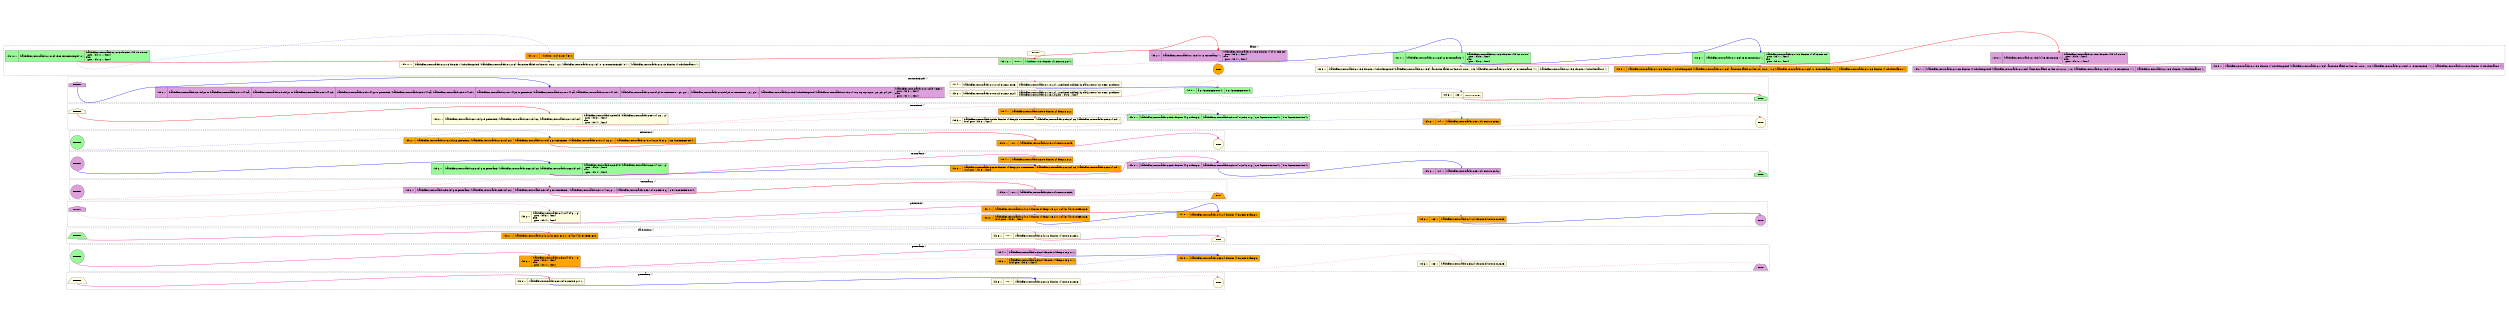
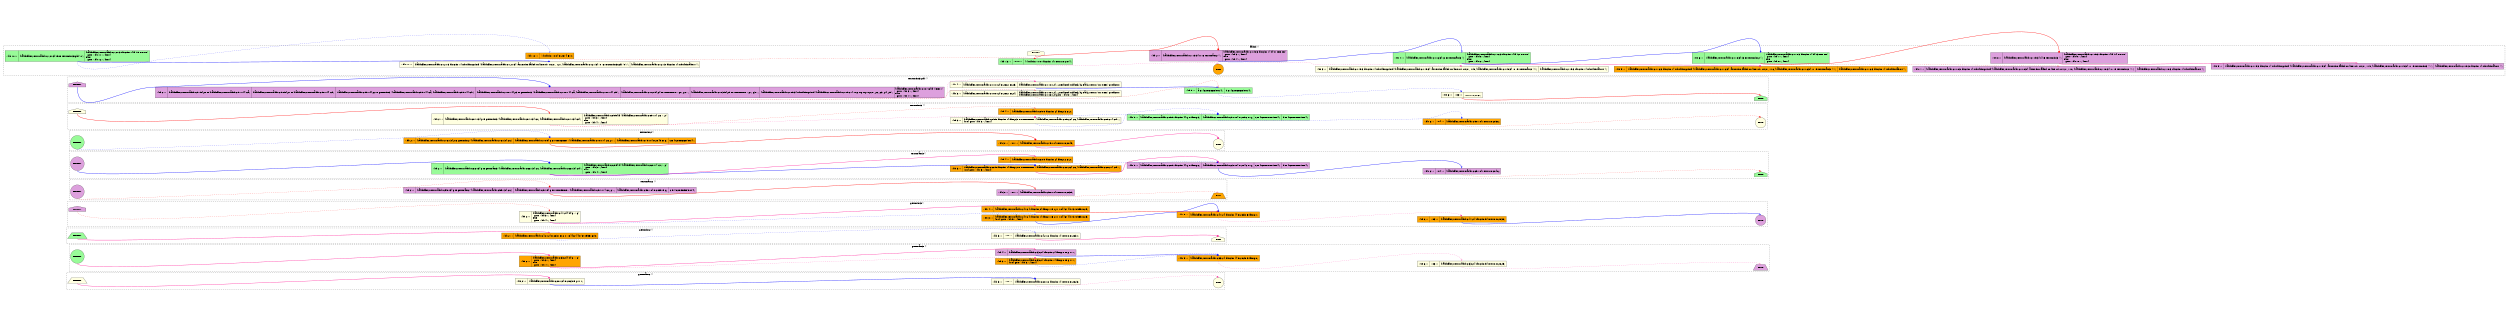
  digraph {
    rankdir=LR
    node [fillcolor=lightyellow shape=record style=filled]
    edge [constraint=true headport=n style=bold tailport=s arrowhead=onormal color=blue weight=100]
    n1 [label=ENTRY shape=trapezium]
    n2 [label=EXIT shape=circle]
    n3 [label="{\<bb\ 2\>:\l|[valid_files/return-addr.c:28:12]\ D.2823\ =\ p\ +\ 1;\l}"]
    n4 [label="{\<bb\ 3\>:\l|\<L0\>:\l|[valid_files/return-addr.c:28:12\ discrim\ 1]\ return\ D.2823;\l}"]
    n5 [fillcolor=palegreen label=ENTRY shape=circle]
    n6 [fillcolor=plum label=EXIT shape=trapezium]
    n7 [fillcolor=orange label="{\<bb\ 2\>:\l|[valid_files/return-addr.c:33:24]\ if\ (p\ \<\ q)\l\ \ goto\ \<bb\ 3\>;\ [INV]\lelse\l\ \ goto\ \<bb\ 4\>;\ [INV]\l}"]
    n8 [fillcolor=orange label="{\<bb\ 3\>:\l|[valid_files/return-addr.c:33:24\ discrim\ 1]\ iftmp.0\ =\ q\ +\ 1;\l[0:0]\ goto\ \<bb\ 5\>;\ [INV]\l}"]
    n9 [fillcolor=plum label="{\<bb\ 4\>:\l|[valid_files/return-addr.c:33:24\ discrim\ 2]\ iftmp.0\ =\ p\ +\ 1;\l}"]
    n10 [fillcolor=orange label="{\<bb\ 5\>:\l|[valid_files/return-addr.c:33:24\ discrim\ 4]\ D.2825\ =\ iftmp.0;\l}"]
    n11 [label="{\<bb\ 6\>:\l|\<L3\>:\l|[valid_files/return-addr.c:33:24\ discrim\ 5]\ return\ D.2825;\l}"]
    n12 [fillcolor=palegreen label=ENTRY shape=trapezium]
    n13 [label=EXIT shape=house]
    n14 [fillcolor=orange label="{\<bb\ 2\>:\l|[valid_files/return-addr.c:42:12]\ D.2831\ =\ p\ +\ 18446744073709551615;\l}"]
    n15 [label="{\<bb\ 3\>:\l|\<L0\>:\l|[valid_files/return-addr.c:42:12\ discrim\ 1]\ return\ D.2831;\l}"]
    n16 [fillcolor=plum label=ENTRY shape=house]
    n17 [fillcolor=plum label=EXIT shape=circle]
    n18 [label="{\<bb\ 2\>:\l|[valid_files/return-addr.c:47:24]\ if\ (p\ \<\ q)\l\ \ goto\ \<bb\ 3\>;\ [INV]\lelse\l\ \ goto\ \<bb\ 4\>;\ [INV]\l}"]
    n19 [fillcolor=orange label="{\<bb\ 3\>:\l|[valid_files/return-addr.c:47:24\ discrim\ 1]\ iftmp.1\ =\ p\ +\ 18446744073709551615;\l[0:0]\ goto\ \<bb\ 5\>;\ [INV]\l}"]
    n20 [fillcolor=orange label="{\<bb\ 4\>:\l|[valid_files/return-addr.c:47:24\ discrim\ 2]\ iftmp.1\ =\ q\ +\ 18446744073709551615;\l}"]
    n21 [fillcolor=orange label="{\<bb\ 5\>:\l|[valid_files/return-addr.c:47:24\ discrim\ 4]\ D.2833\ =\ iftmp.1;\l}"]
    n22 [fillcolor=orange label="{\<bb\ 6\>:\l|\<L3\>:\l|[valid_files/return-addr.c:47:24\ discrim\ 5]\ return\ D.2833;\l}"]
    n23 [fillcolor=plum label=ENTRY shape=circle]
    n24 [fillcolor=orange label=EXIT shape=trapezium]
    n25 [fillcolor=plum label="{\<bb\ 2\>:\l|[valid_files/return-addr.c:55:13]\ p\ =\ get_max_2\ ([valid_files/return-addr.c:55:13]\ &c);\l|[valid_files/return-addr.c:57:9]\ q\ =\ MAX_EXPR\ \<[valid_files/return-addr.c:57:17]\ &c,\ p\>;\l|[valid_files/return-addr.c:58:10]\ D.2839\ =\ q;\l|c\ =\ \{CLOBBER(eos)\};\l}"]
    n26 [fillcolor=plum label="{\<bb\ 3\>:\l|\<L1\>:\l|[valid_files/return-addr.c:58:10]\ return\ D.2839;\l}"]
    n27 [fillcolor=plum label=ENTRY shape=circle]
    n28 [fillcolor=palegreen label=EXIT shape=house]
    n29 [fillcolor=palegreen label="{\<bb\ 2\>:\l|[valid_files/return-addr.c:66:13]\ p\ =\ get_max_3\ ([valid_files/return-addr.c:66:13]\ &c,\ [valid_files/return-addr.c:66:13]\ &d);\l|[valid_files/return-addr.c:68:9]\ if\ ([valid_files/return-addr.c:68:17]\ &c\ \>\ p)\l\ \ goto\ \<bb\ 3\>;\ [INV]\lelse\l\ \ goto\ \<bb\ 4\>;\ [INV]\l}"]
    n30 [fillcolor=orange label="{\<bb\ 3\>:\l|[valid_files/return-addr.c:68:9\ discrim\ 1]\ iftmp.2\ =\ MAX_EXPR\ \<[valid_files/return-addr.c:68:22]\ &c,\ [valid_files/return-addr.c:68:27]\ &d\>;\l[0:0]\ goto\ \<bb\ 5\>;\ [INV]\l}"]
    n31 [fillcolor=orange label="{\<bb\ 4\>:\l|[valid_files/return-addr.c:68:9\ discrim\ 2]\ iftmp.2\ =\ p;\l}"]
    n32 [fillcolor=plum label="{\<bb\ 5\>:\l|[valid_files/return-addr.c:68:9\ discrim\ 4]\ q\ =\ iftmp.2;\l|[valid_files/return-addr.c:69:10]\ D.2846\ =\ q;\l|c\ =\ \{CLOBBER(eos)\};\l|d\ =\ \{CLOBBER(eos)\};\l}"]
    n33 [fillcolor=plum label="{\<bb\ 6\>:\l|\<L4\>:\l|[valid_files/return-addr.c:69:10]\ return\ D.2846;\l}"]
    n34 [fillcolor=palegreen label=ENTRY shape=circle]
    n35 [label=EXIT shape=circle]
    n36 [fillcolor=orange label="{\<bb\ 2\>:\l|[valid_files/return-addr.c:76:13]\ p\ =\ get_min_2\ ([valid_files/return-addr.c:76:13]\ &c);\l|[valid_files/return-addr.c:78:9]\ q\ =\ MIN_EXPR\ \<[valid_files/return-addr.c:78:17]\ &c,\ p\>;\l|[valid_files/return-addr.c:79:10]\ D.2849\ =\ q;\l|c\ =\ \{CLOBBER(eos)\};\l}"]
    n37 [fillcolor=orange label="{\<bb\ 3\>:\l|\<L1\>:\l|[valid_files/return-addr.c:79:10]\ return\ D.2849;\l}"]
    n38 [label=ENTRY shape=house]
    n39 [label=EXIT shape=circle]
    n40 [label="{\<bb\ 2\>:\l|[valid_files/return-addr.c:87:13]\ p\ =\ get_min_3\ ([valid_files/return-addr.c:87:13]\ &c,\ [valid_files/return-addr.c:87:13]\ &d);\l|[valid_files/return-addr.c:89:9]\ if\ ([valid_files/return-addr.c:89:17]\ &c\ \<\ p)\l\ \ goto\ \<bb\ 3\>;\ [INV]\lelse\l\ \ goto\ \<bb\ 4\>;\ [INV]\l}"]
    n41 [label="{\<bb\ 3\>:\l|[valid_files/return-addr.c:89:9\ discrim\ 1]\ iftmp.3\ =\ MIN_EXPR\ \<[valid_files/return-addr.c:89:22]\ &c,\ [valid_files/return-addr.c:89:27]\ &d\>;\l[0:0]\ goto\ \<bb\ 5\>;\ [INV]\l}"]
    n42 [fillcolor=orange label="{\<bb\ 4\>:\l|[valid_files/return-addr.c:89:9\ discrim\ 2]\ iftmp.3\ =\ p;\l}"]
    n43 [fillcolor=palegreen label="{\<bb\ 5\>:\l|[valid_files/return-addr.c:89:9\ discrim\ 4]\ q\ =\ iftmp.3;\l|[valid_files/return-addr.c:90:10]\ D.2856\ =\ q;\l|c\ =\ \{CLOBBER(eos)\};\l|d\ =\ \{CLOBBER(eos)\};\l}"]
    n44 [fillcolor=orange label="{\<bb\ 6\>:\l|\<L4\>:\l|[valid_files/return-addr.c:90:10]\ return\ D.2856;\l}"]
    n45 [fillcolor=plum label=ENTRY shape=house]
    n46 [fillcolor=palegreen label=EXIT shape=house]
    n47 [fillcolor=plum label="{\<bb\ 2\>:\l|[valid_files/return-addr.c:97:9]\ p0\ =\ [valid_files/return-addr.c:97:14]\ &a;\l|[valid_files/return-addr.c:98:9]\ p1\ =\ [valid_files/return-addr.c:98:14]\ &b;\l|[valid_files/return-addr.c:99:14]\ p2\ =\ get_min_3\ ([valid_files/return-addr.c:99:14]\ &a,\ [valid_files/return-addr.c:99:14]\ &b);\l|[valid_files/return-addr.c:100:14]\ p3\ =\ get_min_3\ ([valid_files/return-addr.c:100:14]\ &a,\ [valid_files/return-addr.c:100:14]\ &b);\l|[valid_files/return-addr.c:102:9]\ p4\ =\ MIN_EXPR\ \<p0,\ p2\>;\l|[valid_files/return-addr.c:103:9]\ p5\ =\ MIN_EXPR\ \<p1,\ p3\>;\l|[valid_files/return-addr.c:105:3]\ __builtin_printf\ ([valid_files/return-addr.c:105:21]\ \"%p\ %p\ %p\ %p\\n\",\ p2,\ p3,\ p4,\ p5);\l|[valid_files/return-addr.c:107:6]\ if\ (i\ ==\ 1)\l\ \ goto\ \<bb\ 3\>;\ [INV]\lelse\l\ \ goto\ \<bb\ 4\>;\ [INV]\l}"]
    n48 [label="{\<bb\ 3\>:\l|[valid_files/return-addr.c:108:12]\ D.2861\ =\ p4;\l|[valid_files/return-addr.c:108:12]\ //\ predicted\ unlikely\ by\ early\ return\ (on\ trees)\ predictor.\l[valid_files/return-addr.c:108:12]\ goto\ \<bb\ 5\>;\ [INV]\l}"]
    n49 [label="{\<bb\ 4\>:\l|[valid_files/return-addr.c:110:12]\ D.2861\ =\ p5;\l|[valid_files/return-addr.c:110:12]\ //\ predicted\ unlikely\ by\ early\ return\ (on\ trees)\ predictor.\l}"]
    n50 [fillcolor=palegreen label="{\<bb\ 5\>:\l|a\ =\ \{CLOBBER(eos)\};\l|b\ =\ \{CLOBBER(eos)\};\l}"]
    n51 [label="{\<bb\ 6\>:\l|\<L3\>:\l|return\ D.2861;\l}"]
    n52 [label=ENTRY shape=house]
    n53 [fillcolor=orange label=EXIT shape=circle]
    n54 [fillcolor=plum label="{\<bb\ 2\>:\l|[valid_files/return-addr.c:115:3]\ _1\ =\ test_max_2\ ();\l|[valid_files/return-addr.c:115:3\ discrim\ 1]\ if\ (_1\ ==\ 0B)\l\ \ goto\ \<bb\ 3\>;\ [INV]\lelse\l\ \ goto\ \<bb\ 4\>;\ [INV]\l}"]
    n55 [label="{\<bb\ 3\>:\l|[valid_files/return-addr.c:115:3\ discrim\ 1]\ __builtin_printf\ ([valid_files/return-addr.c:115:3]\ \"assertion\ failed\ on\ line\ %i:\ %s\\n\",\ 115,\ [valid_files/return-addr.c:115:3]\ \"0\ !=\ test_max_2\ ()\");\l|[valid_files/return-addr.c:115:3\ discrim\ 1]\ __builtin_abort\ ();\l}"]
    n56 [fillcolor=palegreen label="{\<bb\ 4\>:\l|[valid_files/return-addr.c:116:3]\ _2\ =\ test_max_3\ ();\l|[valid_files/return-addr.c:116:3\ discrim\ 1]\ if\ (_2\ ==\ 0B)\l\ \ goto\ \<bb\ 5\>;\ [INV]\lelse\l\ \ goto\ \<bb\ 6\>;\ [INV]\l}"]
    n57 [fillcolor=orange label="{\<bb\ 5\>:\l|[valid_files/return-addr.c:116:3\ discrim\ 1]\ __builtin_printf\ ([valid_files/return-addr.c:116:3]\ \"assertion\ failed\ on\ line\ %i:\ %s\\n\",\ 116,\ [valid_files/return-addr.c:116:3]\ \"0\ !=\ test_max_3\ ()\");\l|[valid_files/return-addr.c:116:3\ discrim\ 1]\ __builtin_abort\ ();\l}"]
    n58 [fillcolor=palegreen label="{\<bb\ 6\>:\l|[valid_files/return-addr.c:118:3]\ _3\ =\ test_min_2\ ();\l|[valid_files/return-addr.c:118:3\ discrim\ 1]\ if\ (_3\ ==\ 0B)\l\ \ goto\ \<bb\ 7\>;\ [INV]\lelse\l\ \ goto\ \<bb\ 8\>;\ [INV]\l}"]
    n59 [fillcolor=plum label="{\<bb\ 7\>:\l|[valid_files/return-addr.c:118:3\ discrim\ 1]\ __builtin_printf\ ([valid_files/return-addr.c:118:3]\ \"assertion\ failed\ on\ line\ %i:\ %s\\n\",\ 118,\ [valid_files/return-addr.c:118:3]\ \"0\ !=\ test_min_2\ ()\");\l|[valid_files/return-addr.c:118:3\ discrim\ 1]\ __builtin_abort\ ();\l}"]
    n60 [fillcolor=plum label="{\<bb\ 8\>:\l|[valid_files/return-addr.c:119:3]\ _4\ =\ test_min_3\ ();\l|[valid_files/return-addr.c:119:3\ discrim\ 1]\ if\ (_4\ ==\ 0B)\l\ \ goto\ \<bb\ 9\>;\ [INV]\lelse\l\ \ goto\ \<bb\ 10\>;\ [INV]\l}"]
    n61 [fillcolor=plum label="{\<bb\ 9\>:\l|[valid_files/return-addr.c:119:3\ discrim\ 1]\ __builtin_printf\ ([valid_files/return-addr.c:119:3]\ \"assertion\ failed\ on\ line\ %i:\ %s\\n\",\ 119,\ [valid_files/return-addr.c:119:3]\ \"0\ !=\ test_min_3\ ()\");\l|[valid_files/return-addr.c:119:3\ discrim\ 1]\ __builtin_abort\ ();\l}"]
    n62 [fillcolor=palegreen label="{\<bb\ 10\>:\l|[valid_files/return-addr.c:121:3]\ _5\ =\ test_min_3_phi\ (0);\l|[valid_files/return-addr.c:121:3\ discrim\ 1]\ if\ (_5\ ==\ 0B)\l\ \ goto\ \<bb\ 11\>;\ [INV]\lelse\l\ \ goto\ \<bb\ 12\>;\ [INV]\l}"]
    n63 [label="{\<bb\ 11\>:\l|[valid_files/return-addr.c:121:3\ discrim\ 1]\ __builtin_printf\ ([valid_files/return-addr.c:121:3]\ \"assertion\ failed\ on\ line\ %i:\ %s\\n\",\ 121,\ [valid_files/return-addr.c:121:3]\ \"0\ !=\ test_min_3_phi\ (0)\");\l|[valid_files/return-addr.c:121:3\ discrim\ 1]\ __builtin_abort\ ();\l}"]
    n64 [fillcolor=orange label="{\<bb\ 12\>:\l|[\<built-in\>:0:0]\ D.2874\ =\ 0;\l}"]
    n65 [fillcolor=palegreen label="{\<bb\ 13\>:\l|\<L10\>:\l|[\<built-in\>:0:0\ discrim\ 1]\ return\ D.2874;\l}"]
    subgraph cluster_1 {
      color=black
      label="get_max_2 ()"
      style=dashed
      n1
      n2
      n3
      n4
    }
    subgraph cluster_2 {
      color=black
      label="get_max_3 ()"
      style=dashed
      n5
      n6
      n7
      n8
      n9
      n10
      n11
    }
    subgraph cluster_3 {
      color=black
-     label="early_min_2 ()"
+     label="get_min_2 ()"
      style=dashed
      n12
      n13
      n14
      n15
    }
    subgraph cluster_4 {
      color=black
      label="get_min_3 ()"
      style=dashed
      n16
      n17
      n18
      n19
      n20
      n21
      n22
    }
    subgraph cluster_5 {
      color=black
      label="test_max_2 ()"
      style=dashed
      n23
      n24
      n25
      n26
    }
    subgraph cluster_6 {
      color=black
      label="test_max_3 ()"
      style=dashed
      n27
      n28
      n29
      n30
      n31
      n32
      n33
    }
    subgraph cluster_7 {
      color=black
      label="test_min_2 ()"
      style=dashed
      n34
      n35
      n36
      n37
    }
    subgraph cluster_8 {
      color=black
      label="test_min_3 ()"
      style=dashed
      n38
      n39
      n40
      n41
      n42
      n43
      n44
    }
    subgraph cluster_9 {
      color=black
      label="test_min_3_phi ()"
      style=dashed
      n45
      n46
      n47
      n48
      n49
      n50
      n51
    }
    subgraph cluster_10 {
      color=black
      label="failed ()"
      style=dashed
      n52
      n53
      n54
      n55
      n56
      n57
      n58
      n59
      n60
      n61
      n62
      n63
      n64
      n65
    }
    n1 -> n2 [style=invis arrowhead="" color="" weight=""]
    n1 -> n3 [arrowhead=diamond color=deeppink]
    n3 -> n4 [arrowhead=box]
    n4 -> n2 [arrowhead=diamond color=deeppink style=dashed weight=10]
    n5 -> n6 [style=invis arrowhead="" color="" weight=""]
    n5 -> n7 [arrowhead=diamond color=deeppink]
    n7 -> n8 [arrowhead=box color=deeppink style=dashed weight=10]
    n7 -> n9 [color=deeppink weight=10]
    n8 -> n10 [style=dashed]
    n9 -> n10 [arrowhead=box]
    n10 -> n11 [color=deeppink style=dashed]
    n11 -> n6 [color=deeppink style=dashed weight=10]
    n12 -> n13 [style=invis arrowhead="" color="" weight=""]
    n12 -> n14 [color=deeppink]
    n14 -> n15 [style=dashed]
    n15 -> n13 [arrowhead=box color=deeppink weight=10]
    n16 -> n17 [style=invis arrowhead="" color="" weight=""]
    n16 -> n18 [arrowhead=diamond color=red style=dashed]
    n18 -> n19 [style=dashed weight=10]
    n18 -> n20 [arrowhead=diamond color=deeppink weight=10]
    n19 -> n21 [arrowhead=box]
    n20 -> n21 [color=red]
    n21 -> n22 [arrowhead=diamond color=deeppink style=dashed]
    n22 -> n17 [weight=10]
    n23 -> n24 [style=invis arrowhead="" color="" weight=""]
    n23 -> n25 [arrowhead=box color=red style=dashed]
    n25 -> n26 [color=red]
    n26 -> n24 [color=red style=dashed weight=10]
    n27 -> n28 [style=invis arrowhead="" color="" weight=""]
    n27 -> n29 [arrowhead=box]
    n29 -> n30 [arrowhead=box weight=10]
    n29 -> n31 [color=deeppink weight=10]
    n30 -> n32 [arrowhead=box color=deeppink]
    n31 -> n32 [arrowhead=diamond style=dashed]
    n32 -> n33
    n33 -> n28 [arrowhead=diamond color=red style=dashed weight=10]
    n34 -> n35 [style=invis arrowhead="" color="" weight=""]
    n34 -> n36 [arrowhead=box style=dashed]
    n36 -> n37 [arrowhead=box color=red]
    n37 -> n35 [arrowhead=box color=deeppink weight=10]
    n38 -> n39 [style=invis arrowhead="" color="" weight=""]
    n38 -> n40 [color=red]
    n40 -> n41 [arrowhead=box color=deeppink style=dashed weight=10]
    n40 -> n42 [color=red style=dashed weight=10]
    n41 -> n43 [arrowhead=diamond style=dashed]
    n42 -> n43 [arrowhead=box style=dashed]
    n43 -> n44 [arrowhead=diamond style=dashed]
    n44 -> n39 [arrowhead=diamond color=red style=dashed weight=10]
    n45 -> n46 [style=invis arrowhead="" color="" weight=""]
    n45 -> n47 [arrowhead=box]
    n47 -> n48 [color=red style=dashed weight=10]
    n47 -> n49 [arrowhead=diamond color=deeppink style=dashed weight=10]
    n48 -> n50 [color=red style=dashed]
    n49 -> n50
    n50 -> n51 [arrowhead=diamond style=dashed]
    n51 -> n46 [color=red weight=10]
    n52 -> n53 [style=invis arrowhead="" color="" weight=""]
    n52 -> n54 [arrowhead=box color=red]
    n54 -> n55 [arrowhead=diamond color=deeppink style=dashed weight=10]
    n54 -> n56 [weight=10]
    n56 -> n57 [arrowhead=box color=deeppink weight=10]
    n56 -> n58 [arrowhead=diamond weight=10]
    n58 -> n59 [color=red style=dashed weight=10]
    n58 -> n60 [arrowhead=box color=red weight=10]
    n60 -> n61 [color=deeppink weight=10]
-   n62 -> n63 [arrowhead=diamond color=red weight=10]
+   n62 -> n63 [arrowhead=diamond weight=10]
    n62 -> n64 [style=dashed weight=10]
-   n64 -> n65 [arrowhead=diamond color=red]
+   n64 -> n65 [arrowhead=diamond color=red style=dashed]
    n65 -> n53 [color=deeppink style=dashed weight=10]
  }
